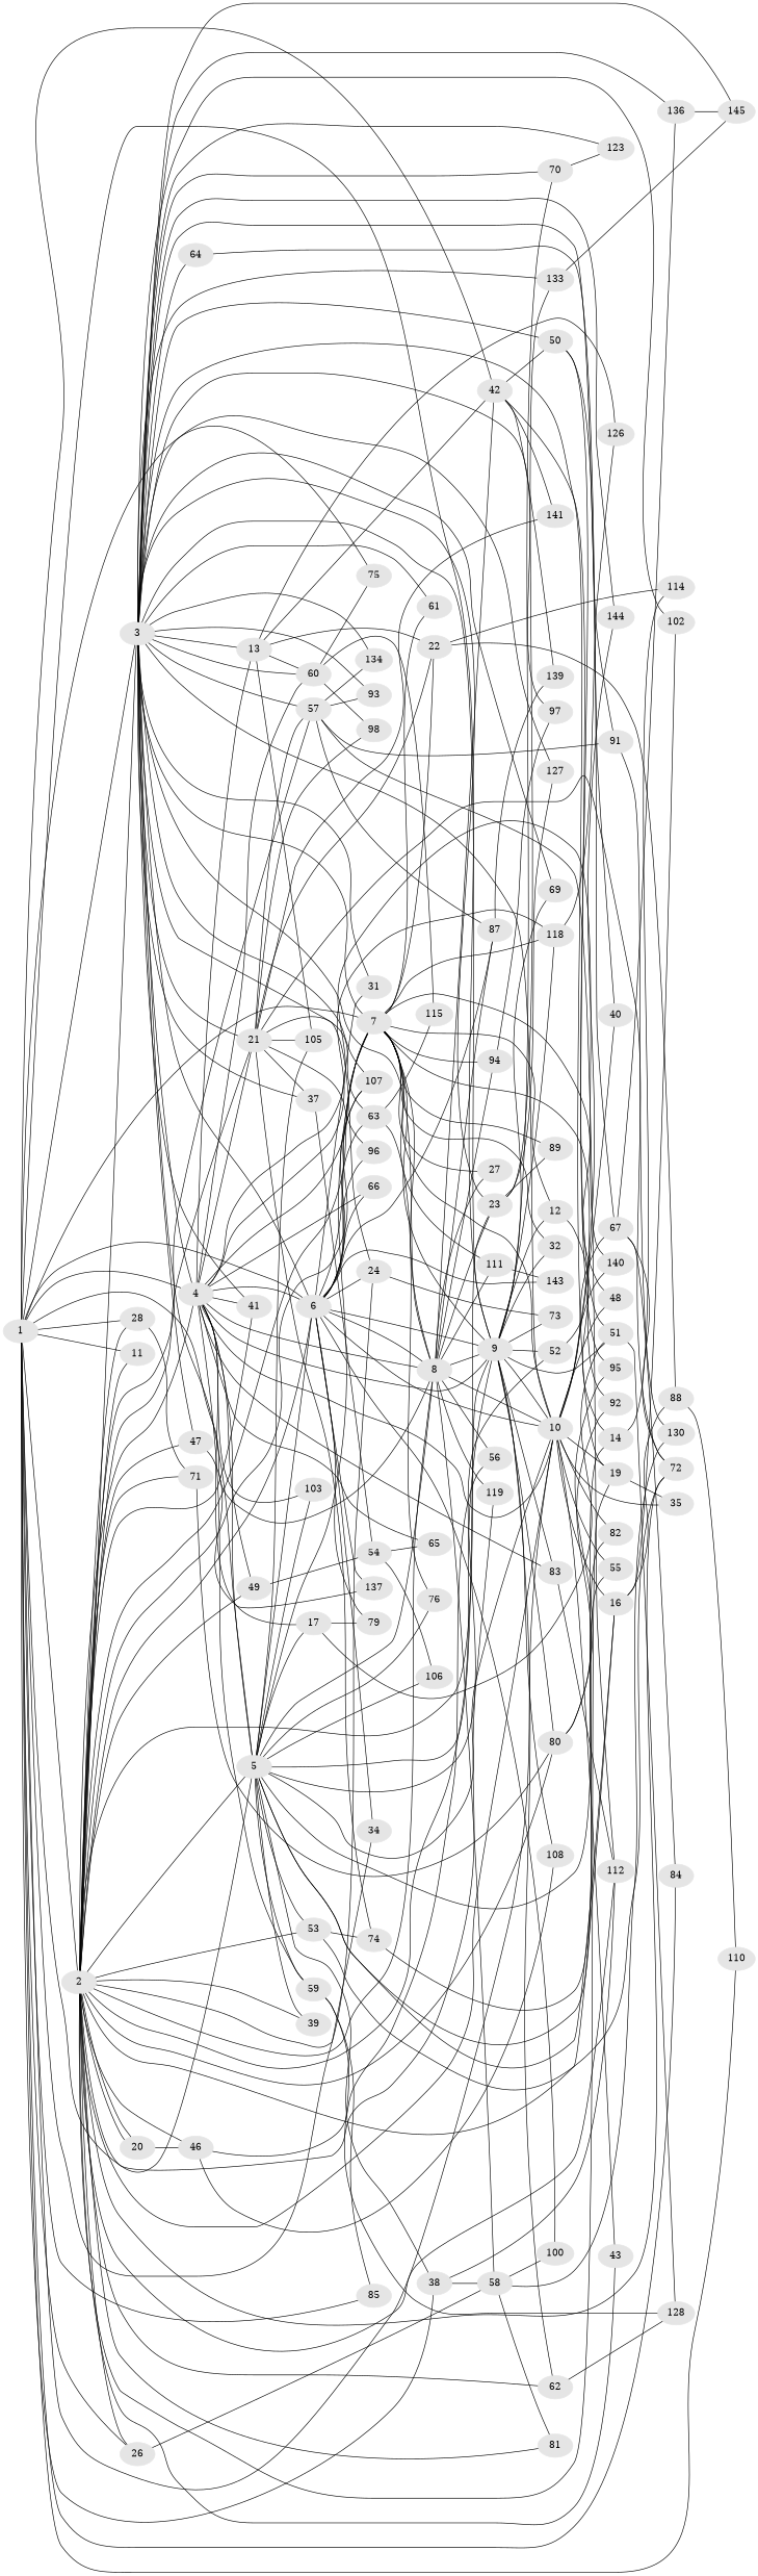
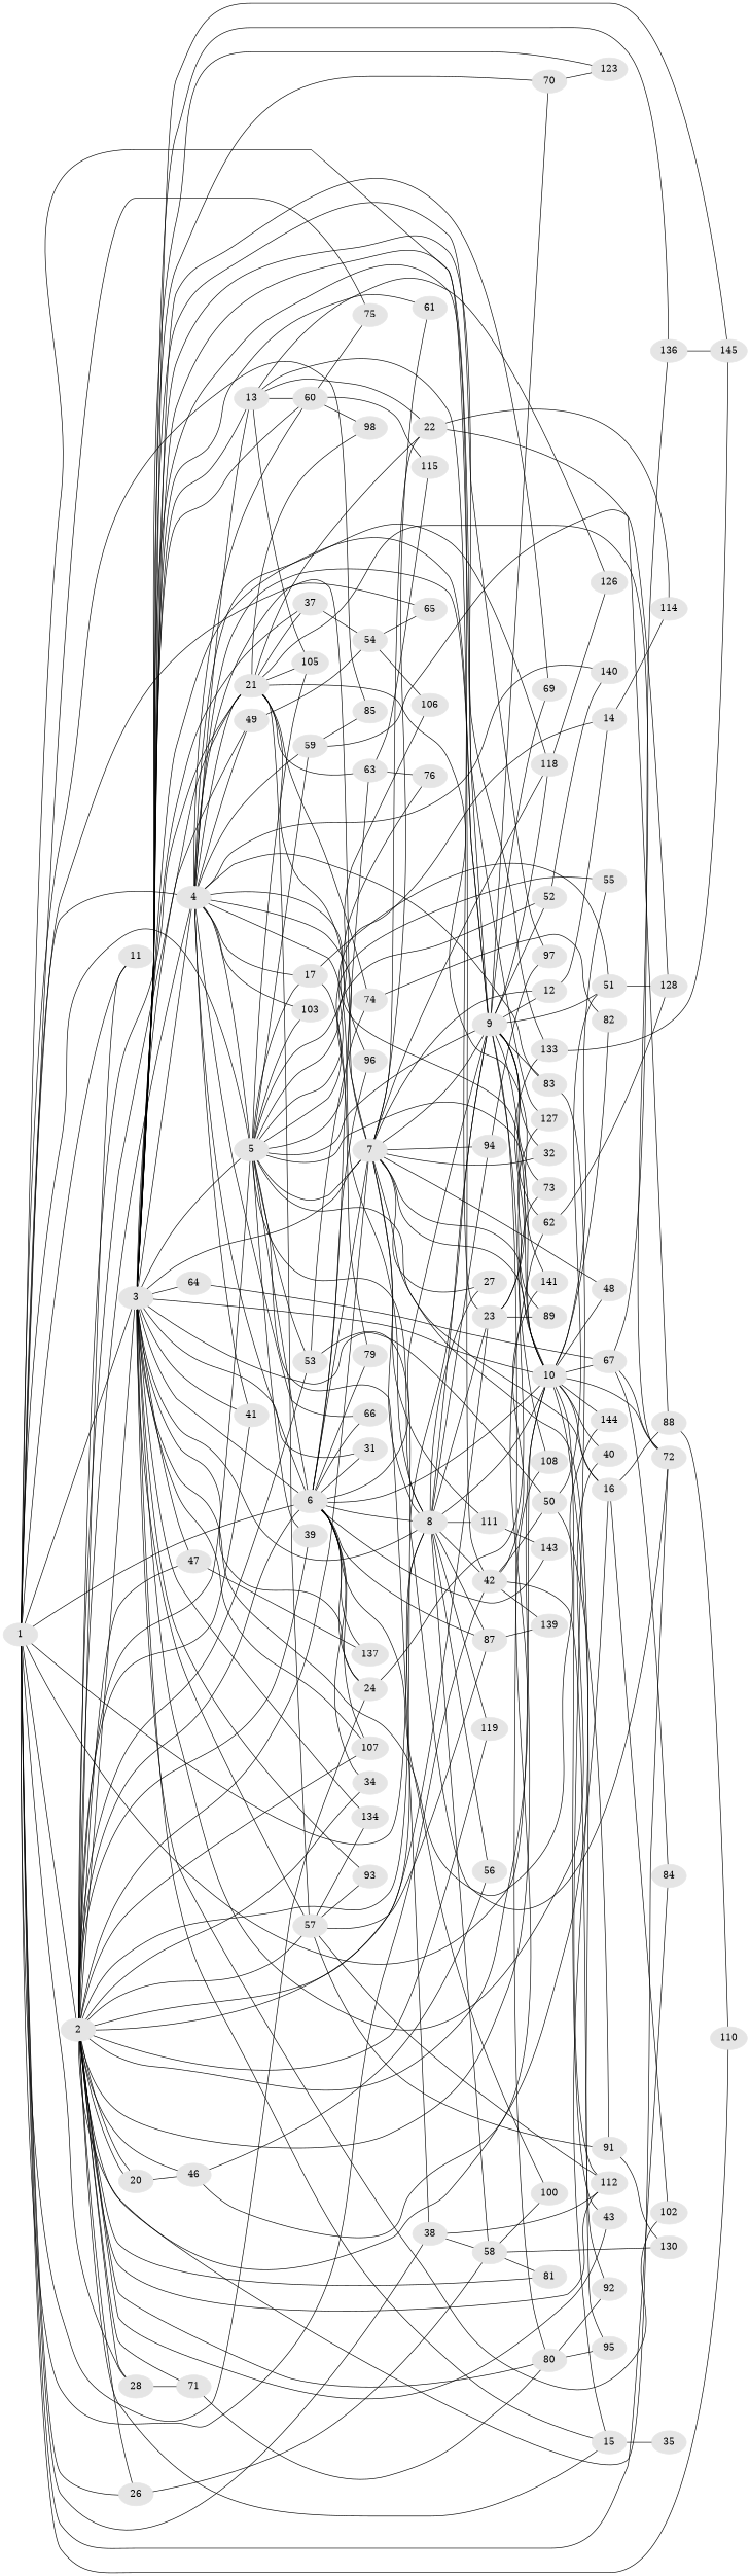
  graph {
    rankdir=LR
    node [color=gray90 style=filled]
    2 [super="+109"]
    3 [super="+18"]
    4 [super="+29"]
    5 [super="+121"]
    6 [super="+44"]
    7 [super="+45"]
    8 [super="+131"]
    9 [super="+19"]
    10 [super="+36"]
    11
    26
    28
-   15 [super="+68" label=19]
+   15 [super="+68"]
    16 [super="+124"]
    20
    21 [super="+22"]
    23 [super="+30"]
    34
    39
    41 [super="+117"]
    43
    46
    47
    49
    53
    57 [super="+86"]
    62
    71
    72 [super="+77"]
    80 [super="+116"]
    81
    107 [super="+138"]
    112 [super="+120"]
    119
    1
    24 [super="+33"]
    38 [super="+122"]
    42 [super="+99"]
    75
    84
    85
    110
    13
    31
    37
    40
    50 [super="+90"]
    60 [super="+78"]
    61
    64
    69
    70 [super="+142"]
    93
    97
    102 [super="+125"]
    123
    127
    133
    134
    136
    144
    145 [super="+146"]
    17
    59 [super="+132"]
    65
    66
    83
    103
    118 [super="+135"]
    140
    14
    52
    55
    76
    105
    106
    63
    79
    87 [super="+101"]
    96
    100
    137
    143
    12
    n85 [label=22 super="+104"]
    27
    32
    48
    89
    92
    94
    111
    56
    58
    51
    73
    108
    35
    67 [super="+113"]
    82
    141
    95
    139
    88
    74
    98
    54
    91
    128
    126
    115
    114
    130
    2 -- 3
    2 -- 4
    2 -- 5
    2 -- 6
    2 -- 7
    2 -- 8
    2 -- 9
    2 -- 10
    2 -- 11
    2 -- 26
    2 -- 28
    2 -- 15
    2 -- 16
    2 -- 20
    2 -- 20
    2 -- 21
    2 -- 23
    2 -- 34
    2 -- 39
    2 -- 41
    2 -- 43
    2 -- 46 [weight=2]
    2 -- 47
    2 -- 49
    2 -- 53
    2 -- 57
    2 -- 62
    2 -- 71
    2 -- 72
    2 -- 80
    2 -- 81
    2 -- 107
    2 -- 112
    2 -- 119
    3 -- 4 [weight=2]
    3 -- 5
    3 -- 6
    3 -- 7
    3 -- 8
    3 -- 9
    3 -- 10 [weight=3]
    3 -- 15
    3 -- 21
    3 -- 23
    3 -- 41
    3 -- 47
    3 -- 57
    3 -- 107
    3 -- 24
    3 -- 13
    3 -- 31
    3 -- 37
    3 -- 40
    3 -- 50
    3 -- 60
    3 -- 61
    3 -- 64
    3 -- 69
    3 -- 70 [weight=2]
    3 -- 93
    3 -- 97
    3 -- 102 [weight=2]
    3 -- 123
    3 -- 127
    3 -- 133
    3 -- 134
    3 -- 136
    3 -- 144
    3 -- 145
    4 -- 5
    4 -- 6
    4 -- 7 [weight=2]
    4 -- 8
    4 -- 9
    4 -- 10
    4 -- 21
    4 -- 41
    4 -- 49
    4 -- 13
    4 -- 60
    4 -- 17
    4 -- 59
    4 -- 65
    4 -- 66
    4 -- 83
    4 -- 103
    4 -- 118
    4 -- 140
    5 -- 6
    5 -- 7
    5 -- 8
    5 -- 9
    5 -- 10
    5 -- 16
    5 -- 39
    5 -- 53
    5 -- 38
    5 -- 17
    5 -- 59
    5 -- 103
    5 -- 14
    5 -- 52
    5 -- 55
    5 -- 76
    5 -- 105
    5 -- 106
    6 -- 7
    6 -- 8
    6 -- 9
    6 -- 10
    6 -- 34
    6 -- 107
    6 -- 24
    6 -- 31
    6 -- 66
    6 -- 63
    6 -- 79
    6 -- 87
    6 -- 96
    6 -- 100
    6 -- 137
    6 -- 143
    7 -- 8
    7 -- 9
    7 -- 10
    7 -- 61
    7 -- 118
    7 -- 12
    7 -- n85
    7 -- 27
    7 -- 32
    7 -- 48
    7 -- 89
    7 -- 92
    7 -- 94
    7 -- 111
    8 -- 9
    8 -- 10
    8 -- 23
    8 -- 119
    8 -- 42
    8 -- 87
    8 -- 27
    8 -- 94
    8 -- 111
    8 -- 56
    8 -- 58
    9 -- 10
    9 -- 62
    9 -- 80
    9 -- 69
    9 -- 70
    9 -- 83
    9 -- 118
    9 -- 52
    9 -- 12
    9 -- 32
    9 -- 51
    9 -- 73
    9 -- 108
    10 -- 15
    10 -- 16
    10 -- 43
    10 -- 40
    10 -- 144
    10 -- 55
    10 -- 48
-   10 -- 35
+   10 -- 72
    10 -- 67
    10 -- 82
    26 -- 58
    28 -- 71
    15 -- 35
    16 -- 102
    16 -- 88
    20 -- 46
    21 -- 57
    21 -- 72
    21 -- 37
    21 -- 105
    21 -- 63
    21 -- 96
    21 -- n85
    21 -- 141
    21 -- 74
    21 -- 98
    23 -- 127
    23 -- 133
    23 -- 89
    46 -- 56
    46 -- 108
    47 -- 137
    49 -- 54
    53 -- 72
    53 -- 74
    57 -- 112
    57 -- 93
    57 -- 134
    57 -- 87
    57 -- 91
    62 -- 128
    71 -- 80
    80 -- 92
    80 -- 95
    1 -- 2
    1 -- 3
    1 -- 4
    1 -- 5
    1 -- 6
    1 -- 7
    1 -- 8
    1 -- 9 [weight=2]
    1 -- 10
    1 -- 11
    1 -- 26
    1 -- 28
    1 -- 24
    1 -- 38
    1 -- 42
    1 -- 75
    1 -- 84
    1 -- 85
    1 -- 110
    24 -- 73
    38 -- 112
    38 -- 58
    42 -- 50
    42 -- 141
    42 -- 95
    42 -- 139
    13 -- 42
    13 -- 60
    13 -- 105
    13 -- n85
    13 -- 126
    37 -- 54
    50 -- 51
    50 -- 91
    60 -- 75
    60 -- 98
    60 -- 115
    64 -- 67
    70 -- 123
    133 -- 145
    136 -- 145
    17 -- 79
    17 -- 51
    59 -- 85
    59 -- 128
    83 -- 112
    118 -- 126
    14 -- 114
    52 -- 140
    63 -- 76
    63 -- 115
    87 -- 139
    12 -- 14
    n85 -- 88
    n85 -- 114
    94 -- 97
    111 -- 143
    58 -- 81
    58 -- 100
    58 -- 130
    51 -- 128
    67 -- 72
    67 -- 84
    67 -- 136
    88 -- 110
    74 -- 82
    54 -- 65
    54 -- 106
    91 -- 130
  }
